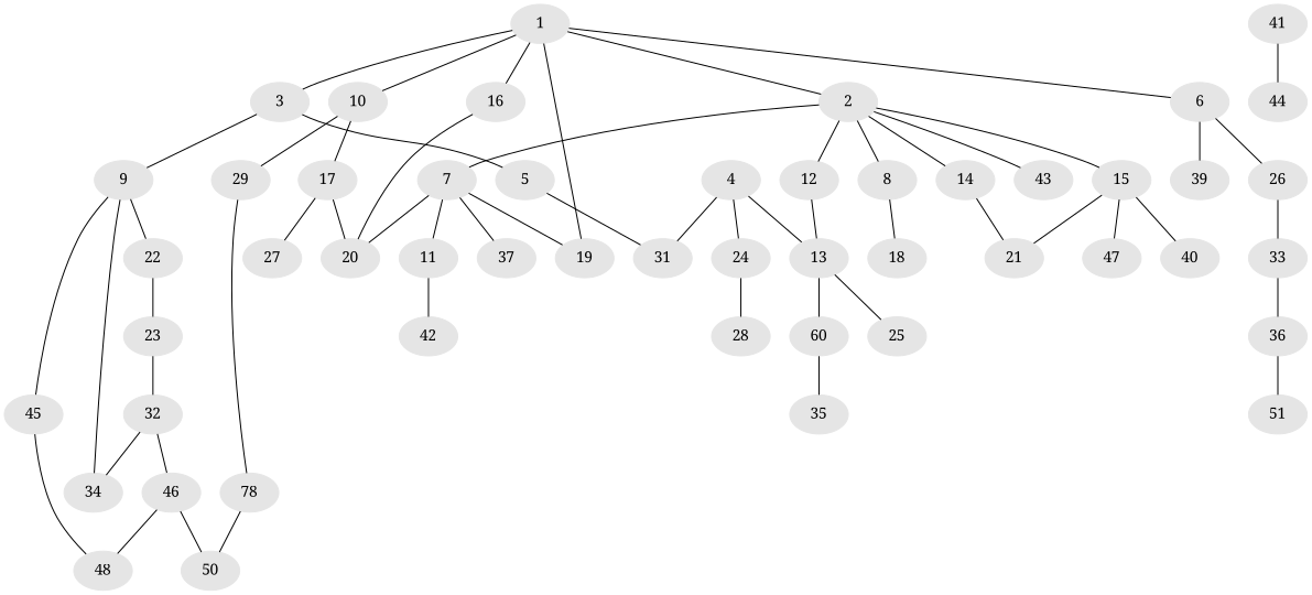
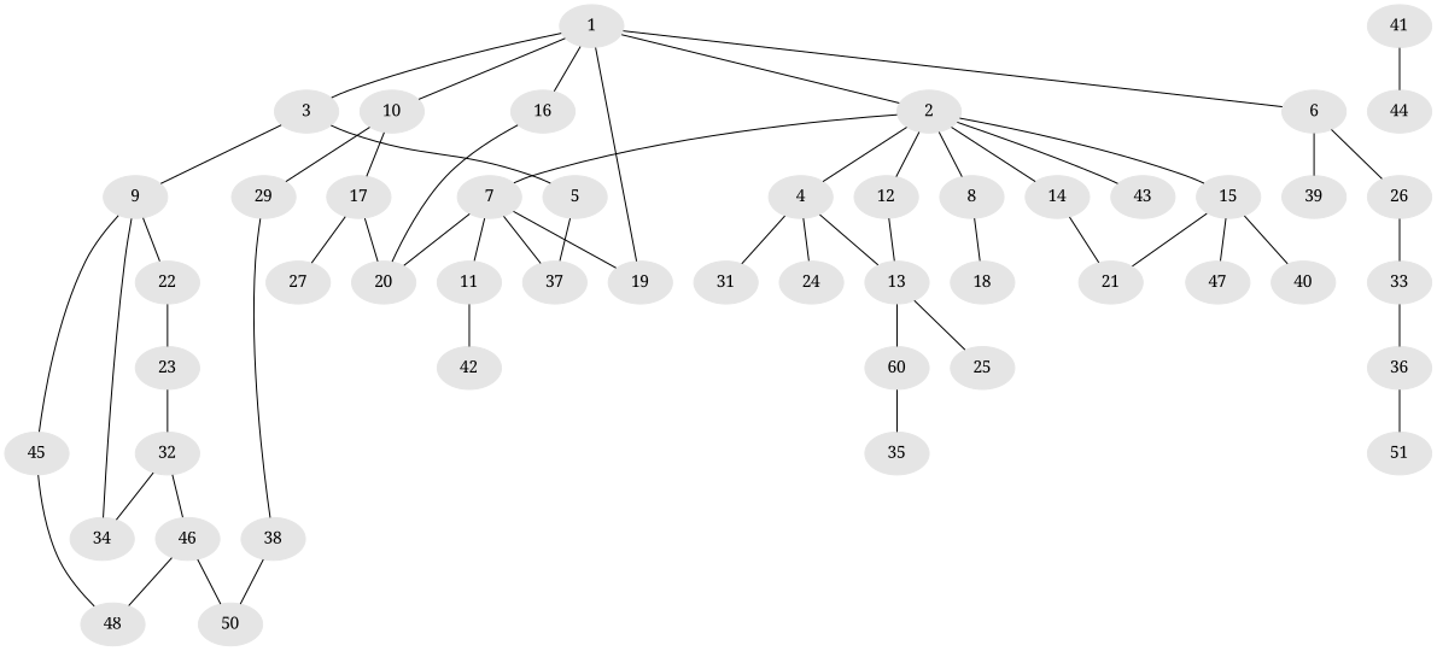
  graph {
    fontname="Noto Serif"
    node [color=gray90 fontname="Noto Serif" style=filled]
    edge [fontname="Noto Serif"]
    1
    2
    3
    6
    10
    16
    19
    4
    7
    8
    12
    14
    15
    43
    5
    9
    26
    39
    17
    29
    20
    13
    24
    31
    11
    37
    18
    21
    40
    47
    22
    34
    45
    25
    n35 [label=60]
-   28
    33
    42
    23
    48
    27
-   38 [label=78]
+   38
    35
    32
    46
    36
    50
    41
    44
    51
    1 -- 2
    1 -- 3
    1 -- 6
    1 -- 10
    1 -- 16
    1 -- 19
+   2 -- 4
    2 -- 7
    2 -- 8
    2 -- 12
    2 -- 14
    2 -- 15
    2 -- 43
    3 -- 5
    3 -- 9
    6 -- 26
    6 -- 39
    10 -- 17
    10 -- 29
    16 -- 20
    4 -- 13
    4 -- 24
    4 -- 31
    7 -- 19
    7 -- 20
    7 -- 11
    7 -- 37
    8 -- 18
    12 -- 13
    14 -- 21
    15 -- 21
    15 -- 40
    15 -- 47
-   5 -- 31
+   5 -- 37
    9 -- 22
    9 -- 34
    9 -- 45
    26 -- 33
    17 -- 20
    17 -- 27
    29 -- 38
    13 -- 25
    13 -- n35
-   24 -- 28
    11 -- 42
    22 -- 23
    45 -- 48
    n35 -- 35
    33 -- 36
    23 -- 32
    38 -- 50
    32 -- 34
    32 -- 46
    46 -- 48
    46 -- 50
    36 -- 51
    41 -- 44
  }
